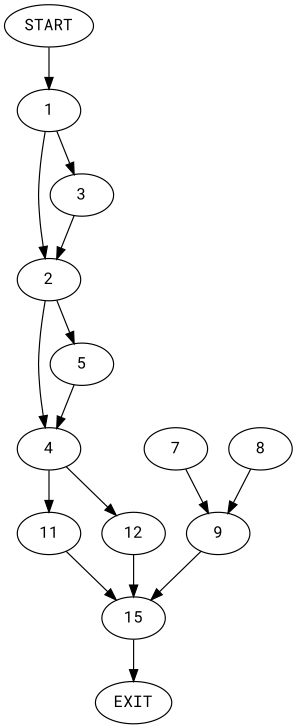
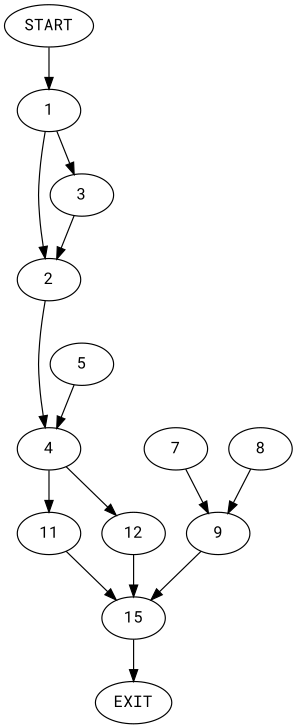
  digraph {
    fontname="Roboto Mono"
    node [fontname="Roboto Mono"]
    edge [fontname="Roboto Mono"]
    n1 [label=START]
    1
    2
    3
    n5 [label=EXIT]
    4
    5
    11
    12
    n10 [label=15]
    7
    9
    8
    n1 -> 1
    1 -> 2
    1 -> 3
    2 -> 4
-   2 -> 5
    3 -> 2
    4 -> 11
    4 -> 12
    5 -> 4
    11 -> n10
    12 -> n10
    n10 -> n5
    7 -> 9
    9 -> n10
    8 -> 9
  }
